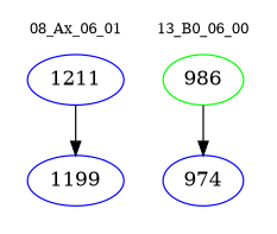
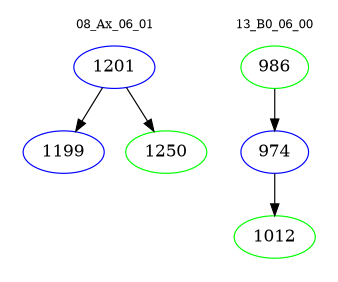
  digraph {
    node [color=blue]
    edge [color=black]
-   n1 [label=1211]
+   n1 [label=1201]
    n2 [label=1199]
+   n3 [color=green label=1250]
    n4 [label=974]
    n5 [color=green label=986]
+   n6 [color=green label=1012]
    subgraph cluster_1 {
      color=white
      fontsize=10
      label="08_Ax_06_01"
      n1
      n2
+     n3
    }
    subgraph cluster_2 {
      color=white
      fontsize=10
      label="13_B0_06_00"
      n4
      n5
+     n6
    }
    n1 -> n2
+   n1 -> n3
+   n4 -> n6
    n5 -> n4
  }
